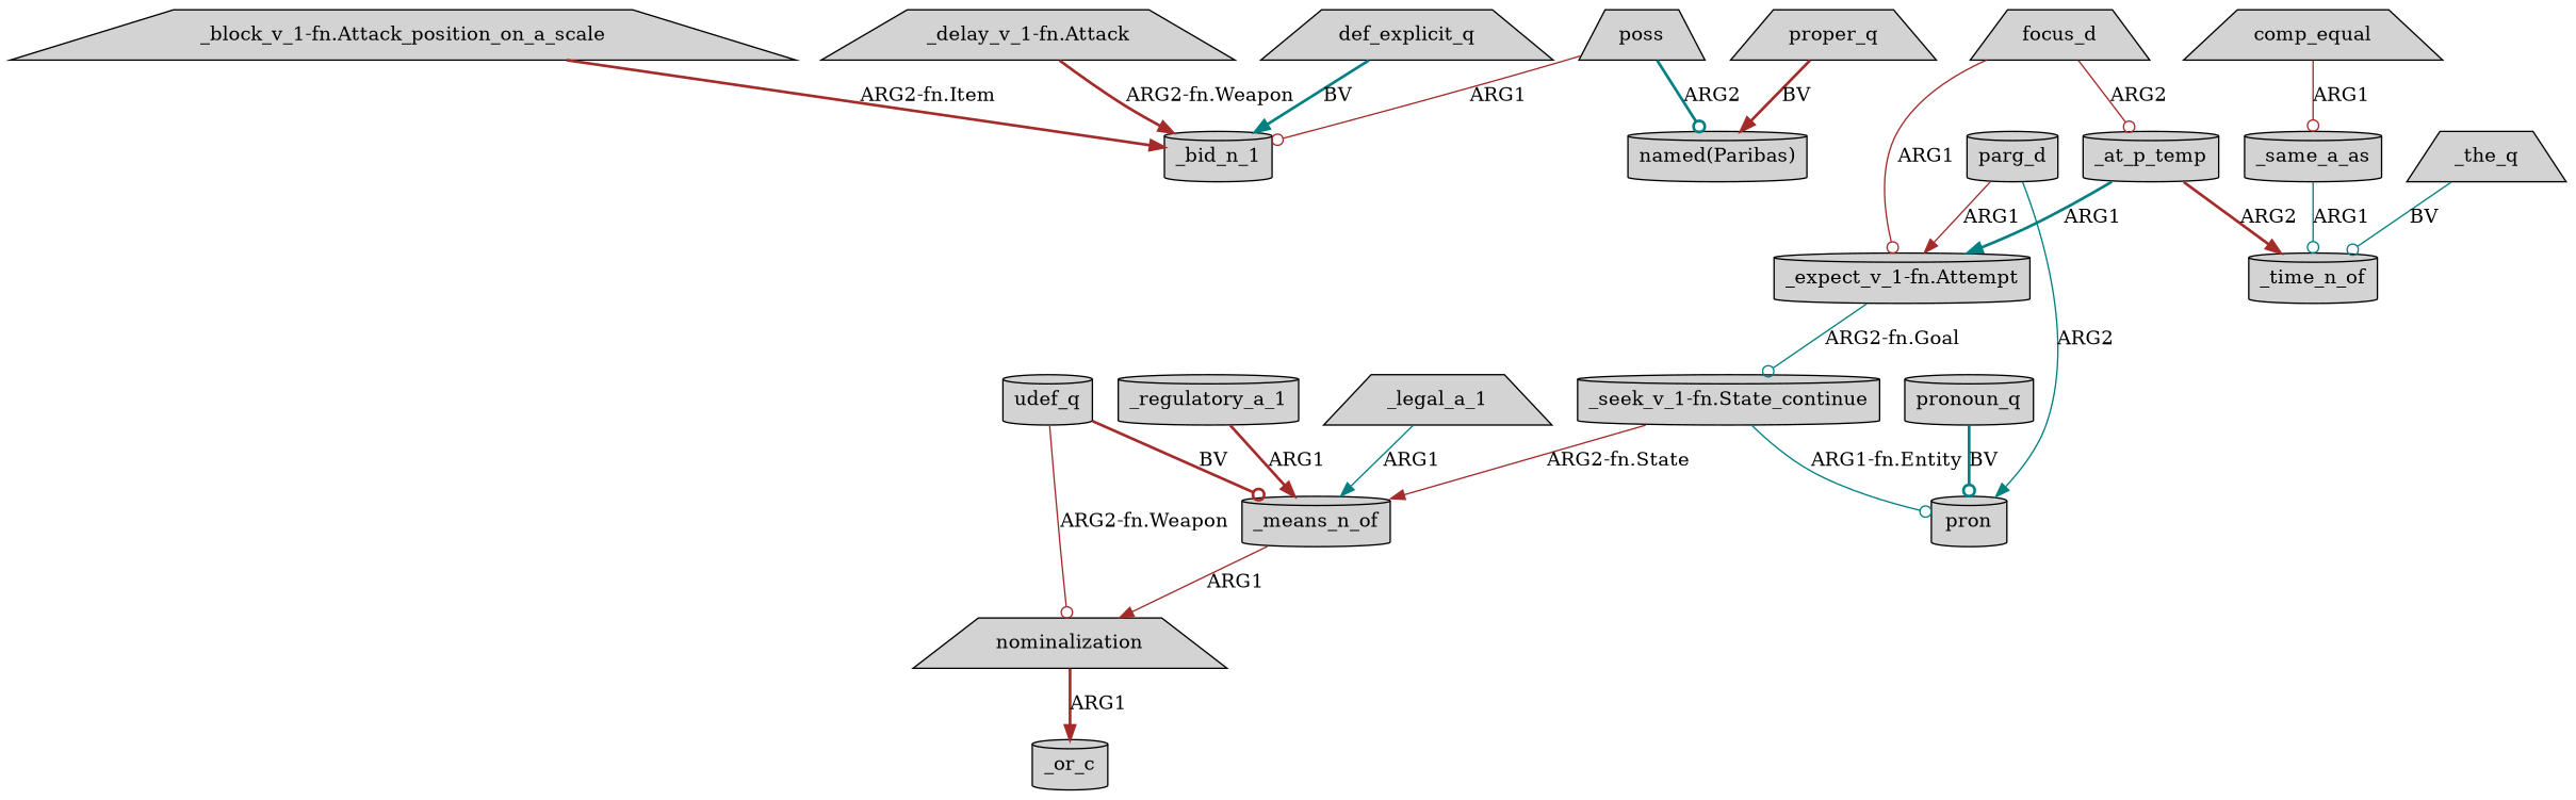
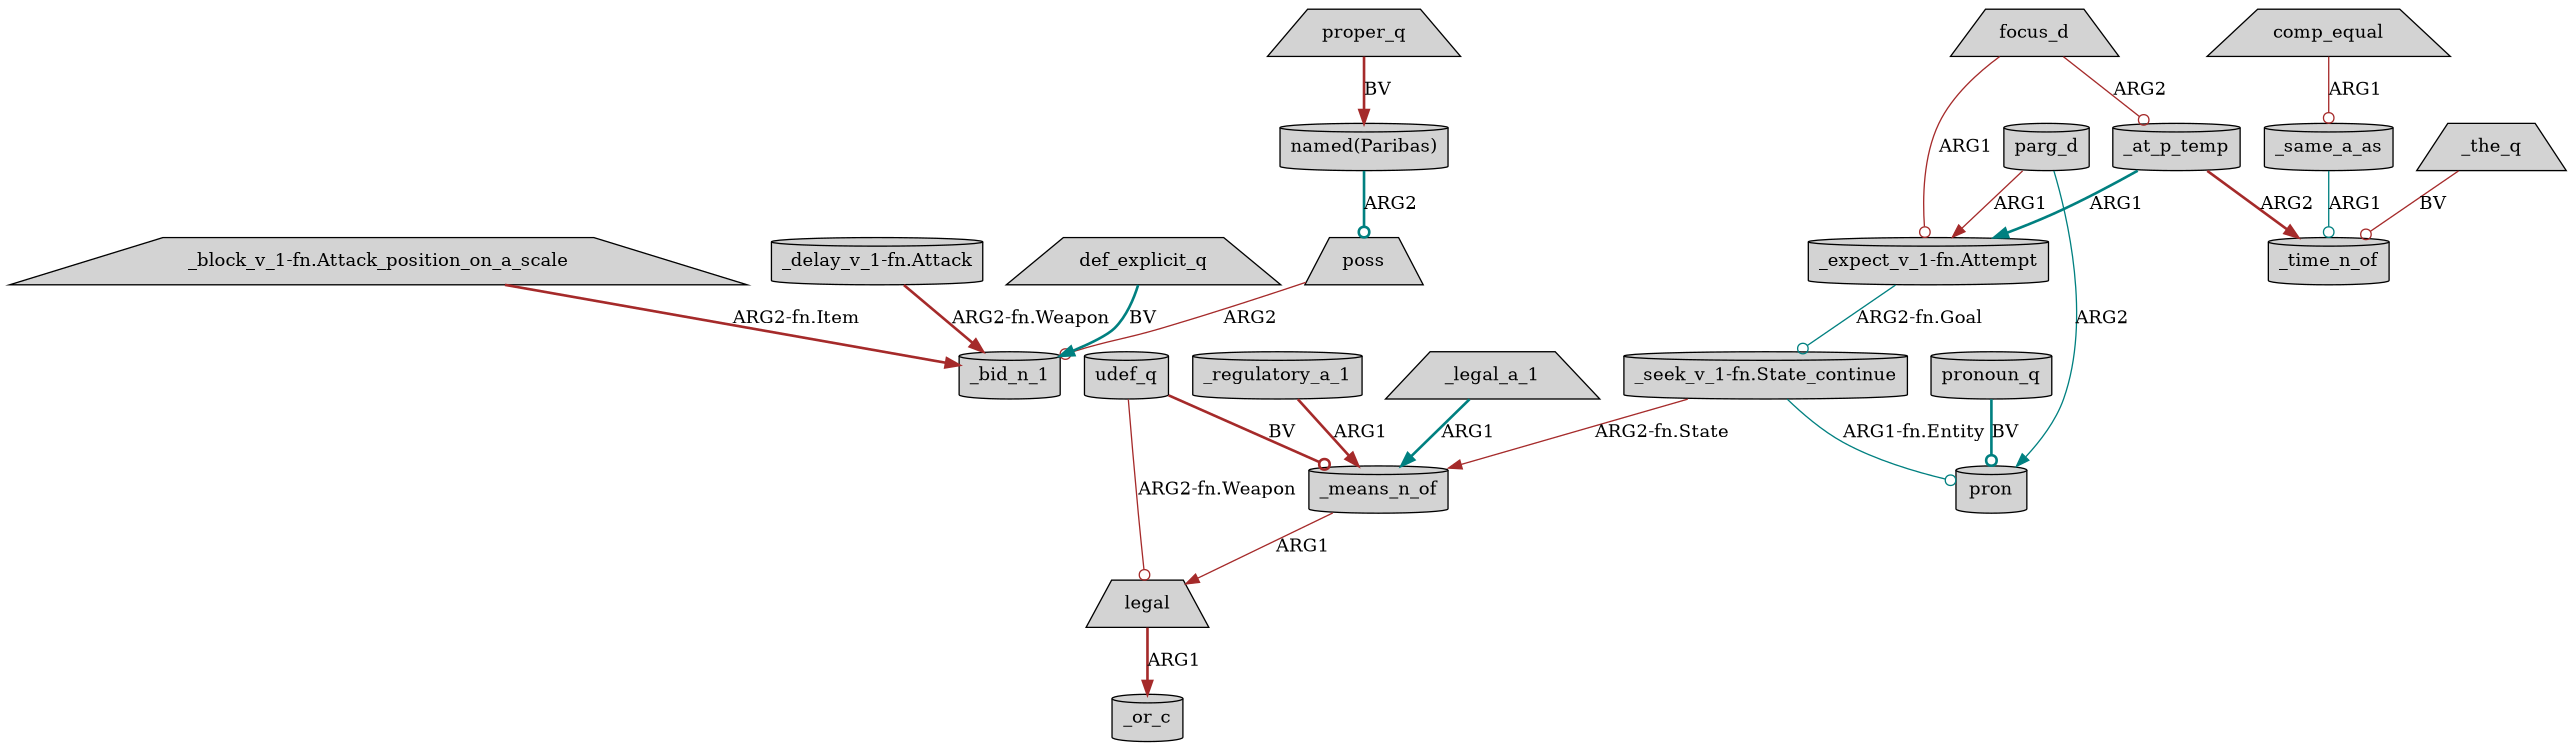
  digraph {
    node [shape=cylinder style=filled]
    edge [arrowhead=normal color=brown style=solid]
    poss [shape=trapezium]
    _bid_n_1
    "named(Paribas)"
    n4 [label="_block_v_1-fn.Attack_position_on_a_scale" shape=trapezium]
    udef_q
    _means_n_of
-   nominalization [shape=trapezium]
+   nominalization [shape=trapezium label=legal]
    _or_c
    focus_d [shape=trapezium]
    "_expect_v_1-fn.Attempt"
    _at_p_temp
    "_seek_v_1-fn.State_continue"
    _time_n_of
    pron
    proper_q [shape=trapezium]
    parg_d
    _legal_a_1 [shape=trapezium]
-   "_delay_v_1-fn.Attack" [shape=trapezium]
+   "_delay_v_1-fn.Attack"
    _same_a_as
    pronoun_q
    def_explicit_q [shape=trapezium]
    _the_q [shape=trapezium]
    comp_equal [shape=trapezium]
    _regulatory_a_1
-   poss -> _bid_n_1 [arrowhead=odot label=ARG1]
-   poss -> "named(Paribas)" [arrowhead=odot color=teal label=ARG2 style=bold]
+   poss -> _bid_n_1 [arrowhead=odot label=ARG2]
+   "named(Paribas)" -> poss [arrowhead=odot color=teal label=ARG2 style=bold]
    n4 -> _bid_n_1 [label="ARG2-fn.Item" style=bold]
    udef_q -> _means_n_of [arrowhead=odot label=BV style=bold]
    udef_q -> nominalization [arrowhead=odot label="ARG2-fn.Weapon"]
    _means_n_of -> nominalization [label=ARG1]
    nominalization -> _or_c [label=ARG1 style=bold]
    focus_d -> "_expect_v_1-fn.Attempt" [arrowhead=odot label=ARG1]
    focus_d -> _at_p_temp [arrowhead=odot label=ARG2]
    "_expect_v_1-fn.Attempt" -> "_seek_v_1-fn.State_continue" [arrowhead=odot color=teal label="ARG2-fn.Goal"]
    _at_p_temp -> "_expect_v_1-fn.Attempt" [color=teal label=ARG1 style=bold]
    _at_p_temp -> _time_n_of [label=ARG2 style=bold]
    "_seek_v_1-fn.State_continue" -> _means_n_of [label="ARG2-fn.State"]
    "_seek_v_1-fn.State_continue" -> pron [arrowhead=odot color=teal label="ARG1-fn.Entity"]
    proper_q -> "named(Paribas)" [label=BV style=bold]
    parg_d -> "_expect_v_1-fn.Attempt" [label=ARG1]
    parg_d -> pron [color=teal label=ARG2]
-   _legal_a_1 -> _means_n_of [color=teal label=ARG1]
+   _legal_a_1 -> _means_n_of [color=teal label=ARG1 style=bold]
    "_delay_v_1-fn.Attack" -> _bid_n_1 [label="ARG2-fn.Weapon" style=bold]
    _same_a_as -> _time_n_of [arrowhead=odot color=teal label=ARG1]
    pronoun_q -> pron [arrowhead=odot color=teal label=BV style=bold]
    def_explicit_q -> _bid_n_1 [color=teal label=BV style=bold]
-   _the_q -> _time_n_of [arrowhead=odot color=teal label=BV]
+   _the_q -> _time_n_of [arrowhead=odot label=BV]
    comp_equal -> _same_a_as [arrowhead=odot label=ARG1]
    _regulatory_a_1 -> _means_n_of [label=ARG1 style=bold]
  }
